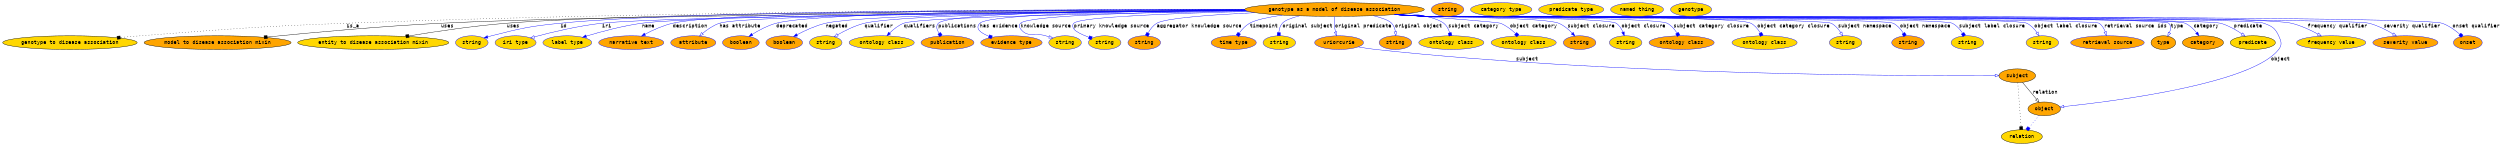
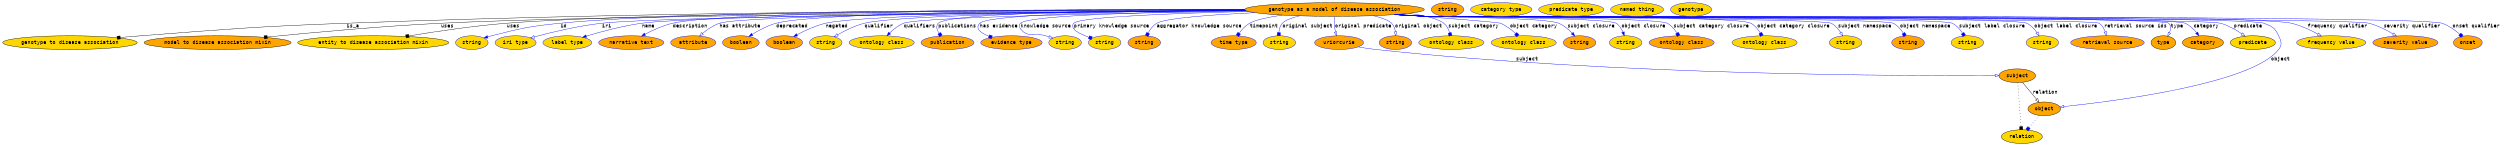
  digraph {
    fontname="DejaVu Sans Mono"
    node [fillcolor=gold fontname="DejaVu Sans Mono" style=filled color=blue]
    edge [arrowhead=box fontname="DejaVu Sans Mono" color=blue style=solid]
    n1 [fillcolor=orange height=0.5 label="genotype as a model of disease association" width=5.8314 color=""]
    "genotype to disease association" [height=0.5 width=4.3871 color=""]
    "model to disease association mixin" [fillcolor=orange height=0.5 width=4.7843 color=""]
    "entity to disease association mixin" [height=0.5 width=4.7482 color=""]
    n5 [height=0.5 label=string width=1.0652]
    n6 [height=0.5 label="iri type" width=1.2277]
    n7 [height=0.5 label="label type" width=1.5707]
    n8 [fillcolor=orange height=0.5 label="narrative text" width=2.0943]
    n9 [fillcolor=orange height=0.5 label=attribute width=1.4443]
    n10 [fillcolor=orange height=0.5 label=boolean width=1.2999]
    n11 [fillcolor=orange height=0.5 label=boolean width=1.2999]
    n12 [height=0.5 label=string width=1.0652]
    n13 [height=0.5 label="ontology class" width=2.1304]
    n14 [fillcolor=orange height=0.5 label=publication width=1.7332]
    n15 [fillcolor=orange height=0.5 label="evidence type" width=2.0943]
    n16 [height=0.5 label=string width=1.0652]
    n17 [height=0.5 label=string width=1.0652]
    n18 [fillcolor=orange height=0.5 label=string width=1.0652]
    n19 [fillcolor=orange height=0.5 label="time type" width=1.5346]
    n20 [height=0.5 label=string width=1.0652]
    n21 [fillcolor=orange height=0.5 label=uriorcurie width=1.5887]
    n22 [fillcolor=orange height=0.5 label=string width=1.0652]
    n23 [height=0.5 label="ontology class" width=2.1304]
    n24 [height=0.5 label="ontology class" width=2.1304]
    n25 [fillcolor=orange height=0.5 label=string width=1.0652]
    n26 [height=0.5 label=string width=1.0652]
    n27 [fillcolor=orange height=0.5 label="ontology class" width=2.1304]
    n28 [height=0.5 label="ontology class" width=2.1304]
    n29 [height=0.5 label=string width=1.0652]
    n30 [fillcolor=orange height=0.5 label=string width=1.0652]
    n31 [height=0.5 label=string width=1.0652]
    n32 [height=0.5 label=string width=1.0652]
    n33 [fillcolor=orange height=0.5 label="retrieval source" width=2.347]
    type [fillcolor=orange height=0.5 width=0.86659 color=""]
    category [fillcolor=orange height=0.5 width=1.4263 color=""]
    predicate [height=0.5 width=1.5165 color=""]
    object [fillcolor=orange height=0.5 width=1.0832 color=""]
    n38 [height=0.5 label="frequency value" width=2.3651]
    n39 [fillcolor=orange height=0.5 label="severity value" width=2.1123]
    n40 [fillcolor=orange height=0.5 label=onset width=1.011]
    subject [fillcolor=orange height=0.5 width=1.2277 color=""]
    relation [height=0.5 width=1.2999 color=""]
    n43 [fillcolor=orange height=0.5 label=string width=1.0652]
    n44 [height=0.5 label="category type" width=2.0762]
    n45 [height=0.5 label="predicate type" width=2.1665]
    n46 [height=0.5 label="named thing" width=1.9318]
    n47 [height=0.5 label=genotype width=1.4985]
-   n1 -> "genotype to disease association" [label=is_a style=dotted color=""]
+   n1 -> "genotype to disease association" [label=is_a color="" style=""]
    n1 -> "model to disease association mixin" [label=uses color="" style=""]
    n1 -> "entity to disease association mixin" [label=uses color="" style=""]
    n1 -> n5 [arrowhead=normal label=id]
    n1 -> n6 [arrowhead=onormal label=iri]
    n1 -> n7 [arrowhead=normal label=name]
    n1 -> n8 [arrowhead=normal label=description]
    n1 -> n9 [arrowhead=onormal label="has attribute"]
    n1 -> n10 [arrowhead=normal label=deprecated]
    n1 -> n11 [arrowhead=normal label=negated]
    n1 -> n12 [arrowhead=onormal label=qualifier]
    n1 -> n13 [arrowhead=normal label=qualifiers]
    n1 -> n14 [label=publications]
    n1 -> n15 [label="has evidence"]
    n1 -> n16 [arrowhead=onormal label="knowledge source"]
    n1 -> n17 [label="primary knowledge source"]
    n1 -> n18 [label="aggregator knowledge source"]
    n1 -> n19 [label=timepoint]
    n1 -> n20 [label="original subject"]
    n1 -> n21 [arrowhead=onormal label="original predicate"]
    n1 -> n22 [arrowhead=onormal label="original object"]
    n1 -> n23 [label="subject category"]
    n1 -> n24 [label="object category"]
    n1 -> n25 [arrowhead=normal label="subject closure"]
    n1 -> n26 [arrowhead=normal label="object closure"]
    n1 -> n27 [label="subject category closure"]
    n1 -> n28 [label="object category closure"]
    n1 -> n29 [arrowhead=onormal label="subject namespace"]
    n1 -> n30 [label="object namespace"]
    n1 -> n31 [label="subject label closure"]
    n1 -> n32 [arrowhead=onormal label="object label closure"]
    n1 -> n33 [arrowhead=onormal label="retrieval source ids"]
    n1 -> type [arrowhead=onormal label=type]
    n1 -> category [arrowhead=normal label=category]
    n1 -> predicate [arrowhead=onormal label=predicate]
    n1 -> object [arrowhead=onormal label=object]
    n1 -> n38 [arrowhead=onormal label="frequency qualifier"]
    n1 -> n39 [arrowhead=onormal label="severity qualifier"]
    n1 -> n40 [label="onset qualifier"]
    n21 -> subject [arrowhead=onormal label=subject]
    object -> relation [style=dotted]
    subject -> object [arrowhead=onormal label=relation color="" style=""]
    subject -> relation [style=dotted color=""]
  }
